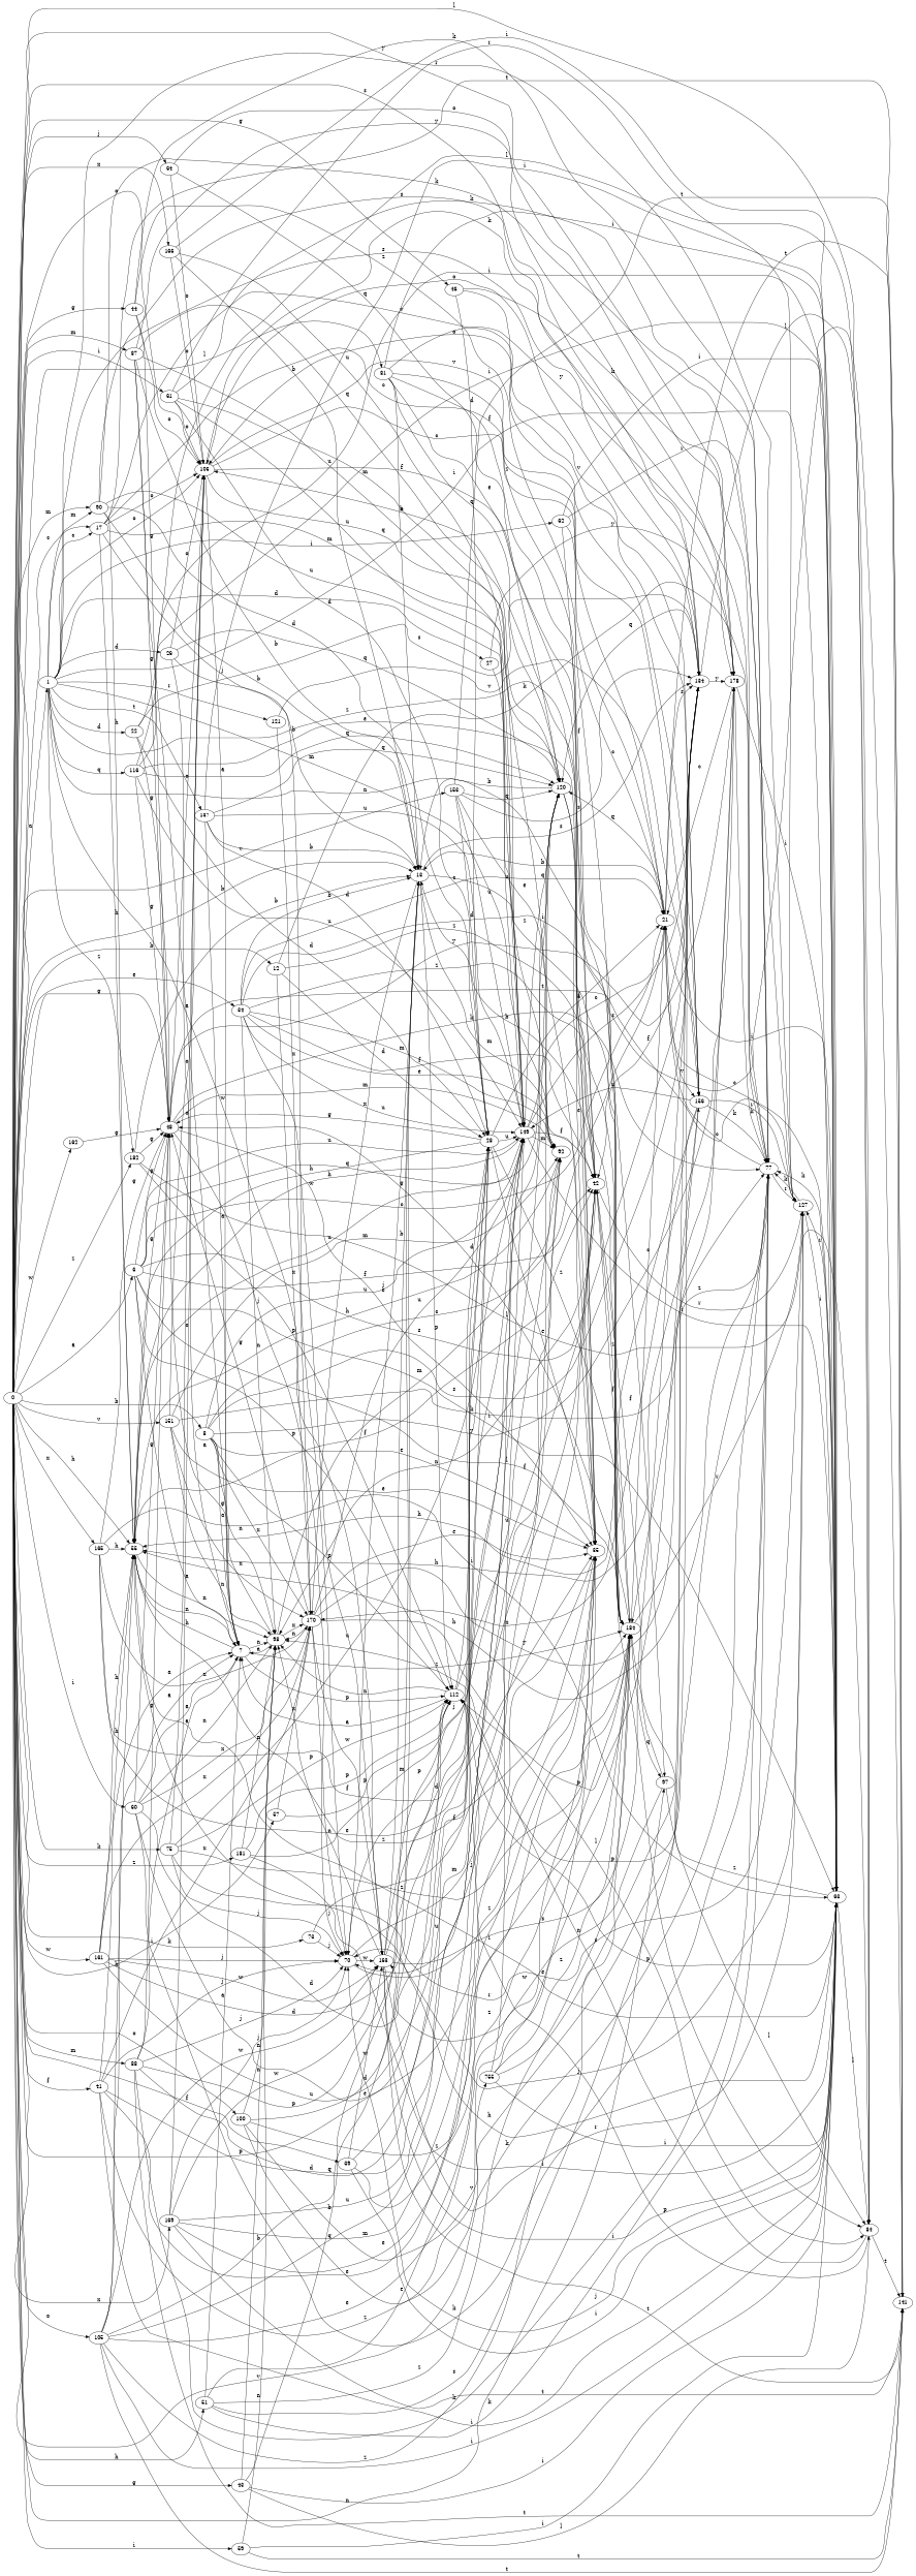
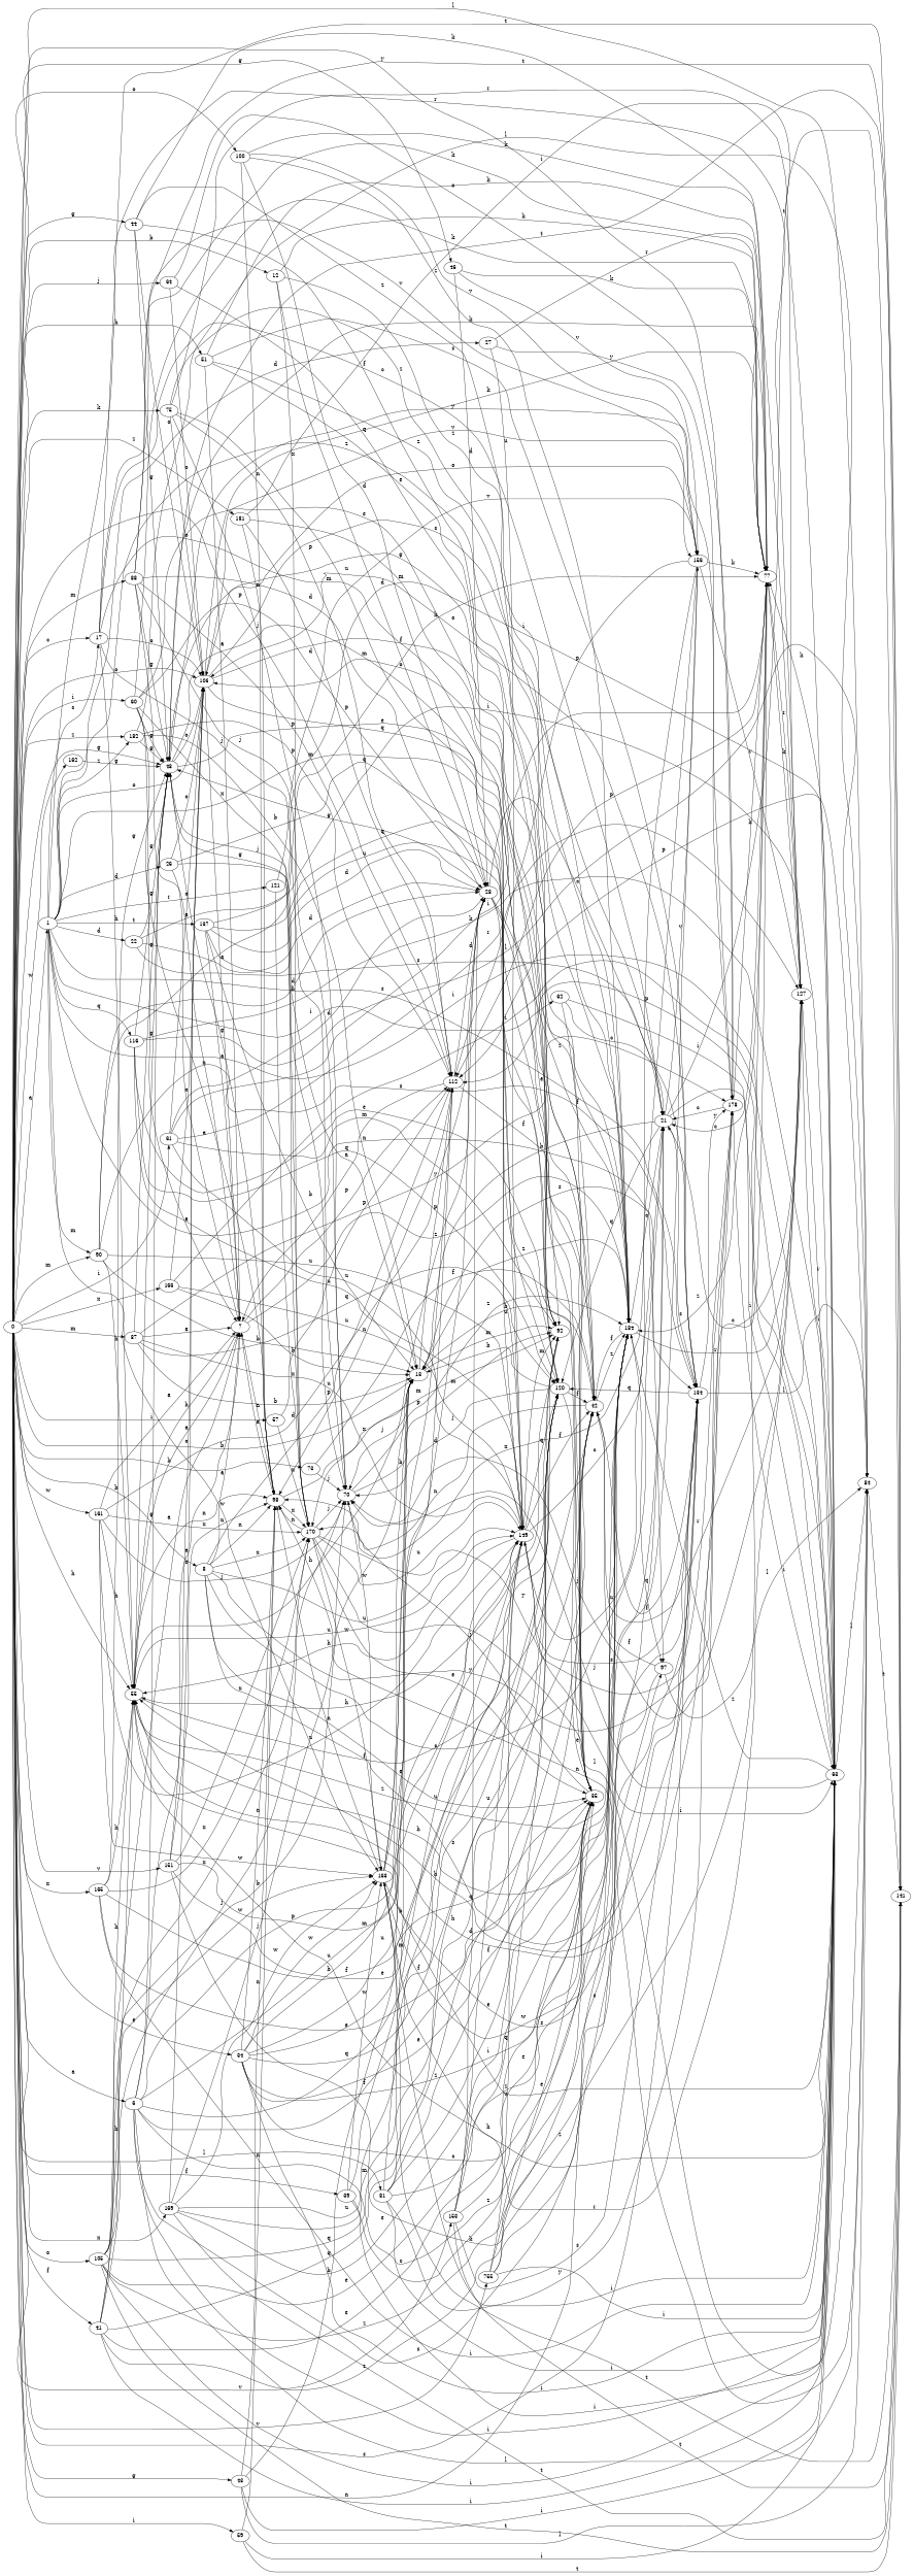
  strict digraph {
    rankdir=LR
    0
    1
    6
    8
    12
    13
    17
    34
    39
    41
    43
    44
    46
    48
    51
    55
    57
    59
    60
    61
    64
    73
    75
    81
    84
    87
    88
    90
    97
    100
    105
    106
    112
    134
    151
    153
    n37 [label=755]
    161
    162
    165
    166
    169
    178
    181
    182
    22
    26
    27
    62
    63
    92
    116
    121
    127
    137
    163
    184
    7
    21
    42
    120
    149
    98
    35
    170
    28
    77
    70
    141
    156
    0 -> 1 [label=a]
    0 -> 6 [label=a]
    0 -> 8 [label=b]
    0 -> 12 [label=b]
    0 -> 13 [label=b]
    0 -> 17 [label=c]
    0 -> 34 [label=e]
    0 -> 39 [label=f]
    0 -> 41 [label=f]
    0 -> 43 [label=g]
    0 -> 44 [label=g]
    0 -> 46 [label=g]
    0 -> 48 [label=g]
    0 -> 51 [label=h]
    0 -> 55 [label=h]
    0 -> 57 [label=i]
    0 -> 59 [label=i]
    0 -> 60 [label=i]
    0 -> 61 [label=i]
    0 -> 64 [label=j]
    0 -> 73 [label=k]
    0 -> 75 [label=k]
    0 -> 81 [label=l]
    0 -> 84 [label=l]
    0 -> 87 [label=m]
    0 -> 88 [label=m]
    0 -> 90 [label=m]
    0 -> 97 [label=n]
    0 -> 100 [label=o]
    0 -> 105 [label=o]
    0 -> 106 [label=o]
    0 -> 112 [label=p]
    0 -> 134 [label=s]
    0 -> 151 [label=v]
    0 -> 153 [label=v]
    0 -> n37 [label=v]
    0 -> 161 [label=w]
    0 -> 162 [label=w]
    0 -> 165 [label=x]
    0 -> 166 [label=x]
    0 -> 169 [label=x]
    0 -> 178 [label=y]
    0 -> 181 [label=z]
    0 -> 182 [label=z]
    1 -> 17 [label=c]
    1 -> 90 [label=m]
    1 -> 97 [label=n]
    1 -> 106 [label=o]
    1 -> 134 [label=s]
    1 -> 182 [label=z]
    1 -> 22 [label=d]
    1 -> 26 [label=d]
    1 -> 27 [label=d]
    1 -> 62 [label=i]
    1 -> 63 [label=i]
    1 -> 92 [label=m]
    1 -> 116 [label=q]
    1 -> 121 [label=r]
    1 -> 127 [label=r]
    1 -> 137 [label=t]
    1 -> 163 [label=w]
    1 -> 184 [label=z]
    6 -> 48 [label=g]
    6 -> 84 [label=l]
    6 -> 112 [label=p]
    6 -> 134 [label=s]
    6 -> 63 [label=i]
    6 -> 7 [label=a]
    6 -> 21 [label=c]
    6 -> 42 [label=f]
    6 -> 120 [label=q]
    6 -> 149 [label=u]
    8 -> 112 [label=p]
    8 -> 134 [label=s]
    8 -> 178 [label=y]
    8 -> 7 [label=a]
    8 -> 21 [label=c]
    8 -> 149 [label=u]
    8 -> 98 [label=n]
    8 -> 35 [label=e]
    8 -> 170 [label=x]
    12 -> 184 [label=z]
    12 -> 170 [label=x]
    12 -> 28 [label=d]
    12 -> 77 [label=k]
    13 -> 112 [label=p]
    13 -> 134 [label=s]
    13 -> 92 [label=m]
    13 -> 184 [label=z]
    13 -> 170 [label=x]
    13 -> 70 [label=j]
    17 -> 55 [label=h]
    17 -> 106 [label=o]
    17 -> 92 [label=m]
    17 -> 21 [label=c]
    17 -> 70 [label=j]
    17 -> 141 [label=t]
    17 -> 156 [label=v]
    34 -> 13 [label=b]
    34 -> 63 [label=i]
    34 -> 92 [label=m]
    34 -> 163 [label=w]
    34 -> 184 [label=z]
    34 -> 21 [label=c]
    34 -> 42 [label=f]
    34 -> 149 [label=u]
    34 -> 98 [label=n]
    34 -> 35 [label=e]
    39 -> 63 [label=i]
    39 -> 163 [label=w]
    39 -> 184 [label=z]
    39 -> 149 [label=u]
    41 -> 55 [label=h]
    41 -> 63 [label=i]
    41 -> 184 [label=z]
    41 -> 120 [label=q]
    41 -> 35 [label=e]
    41 -> 170 [label=x]
    41 -> 70 [label=j]
    43 -> 13 [label=b]
    43 -> 84 [label=l]
    43 -> 63 [label=i]
    43 -> 98 [label=n]
    44 -> 48 [label=g]
    44 -> 106 [label=o]
    44 -> 184 [label=z]
+   44 -> 42 [label=f]
    44 -> 77 [label=k]
    46 -> 28 [label=d]
    46 -> 77 [label=k]
    46 -> 156 [label=v]
    48 -> 106 [label=o]
    48 -> 178 [label=y]
    48 -> 92 [label=m]
    48 -> 35 [label=e]
    48 -> 77 [label=k]
    48 -> 70 [label=j]
    48 -> 141 [label=t]
    51 -> 134 [label=s]
    51 -> 184 [label=z]
    51 -> 7 [label=a]
    51 -> 35 [label=e]
    51 -> 77 [label=k]
    55 -> 48 [label=g]
    55 -> 63 [label=i]
    55 -> 184 [label=z]
-   55 -> 7 [label=n]
+   55 -> 7 [label=a]
    55 -> 42 [label=f]
    55 -> 149 [label=u]
    55 -> 98 [label=n]
    57 -> 112 [label=p]
    57 -> 170 [label=x]
    59 -> 63 [label=i]
    59 -> 98 [label=n]
    59 -> 141 [label=t]
    60 -> 48 [label=g]
    60 -> 7 [label=a]
    60 -> 98 [label=n]
    60 -> 35 [label=e]
    60 -> 170 [label=x]
    60 -> 28 [label=d]
    60 -> 77 [label=k]
    61 -> 106 [label=o]
    61 -> 92 [label=m]
    61 -> 127 [label=r]
    61 -> 149 [label=u]
    61 -> 28 [label=d]
    61 -> 77 [label=k]
    64 -> 106 [label=o]
    64 -> 178 [label=o]
    64 -> 120 [label=q]
    73 -> 42 [label=f]
    73 -> 70 [label=j]
    75 -> 106 [label=o]
    75 -> 112 [label=p]
    75 -> 127 [label=r]
    75 -> 184 [label=z]
    75 -> 149 [label=u]
    75 -> 70 [label=j]
    81 -> 13 [label=b]
    81 -> 178 [label=y]
    81 -> 63 [label=i]
    81 -> 184 [label=z]
    81 -> 42 [label=f]
    81 -> 120 [label=q]
    81 -> 35 [label=e]
    84 -> 112 [label=p]
    84 -> 98 [label=n]
    84 -> 141 [label=t]
    87 -> 13 [label=b]
    87 -> 48 [label=g]
    87 -> 178 [label=y]
    87 -> 7 [label=a]
    87 -> 120 [label=q]
    87 -> 149 [label=u]
    88 -> 48 [label=g]
    88 -> 112 [label=p]
    88 -> 7 [label=a]
    88 -> 28 [label=d]
    88 -> 77 [label=k]
    88 -> 70 [label=j]
    88 -> 141 [label=t]
    90 -> 13 [label=b]
    90 -> 55 [label=h]
    90 -> 134 [label=s]
    90 -> 149 [label=u]
    90 -> 28 [label=d]
    90 -> 77 [label=k]
    97 -> 84 [label=l]
    97 -> 163 [label=w]
    97 -> 42 [label=f]
    100 -> 184 [label=z]
    100 -> 98 [label=n]
    100 -> 28 [label=d]
    100 -> 77 [label=k]
    100 -> 156 [label=v]
    105 -> 13 [label=b]
    105 -> 55 [label=h]
    105 -> 63 [label=i]
    105 -> 163 [label=w]
    105 -> 184 [label=z]
    105 -> 7 [label=a]
    105 -> 120 [label=q]
    105 -> 35 [label=e]
    105 -> 141 [label=t]
    106 -> 7 [label=a]
    106 -> 21 [label=c]
    106 -> 42 [label=f]
    106 -> 120 [label=q]
    106 -> 77 [label=k]
    106 -> 156 [label=v]
    112 -> 7 [label=a]
    112 -> 42 [label=f]
    112 -> 98 [label=n]
    112 -> 28 [label=d]
    134 -> 84 [label=l]
    134 -> 106 [label=o]
    134 -> 178 [label=y]
    134 -> 42 [label=f]
    134 -> 120 [label=q]
    151 -> 106 [label=o]
    151 -> 92 [label=m]
    151 -> 98 [label=n]
    151 -> 35 [label=e]
    151 -> 170 [label=x]
    151 -> 77 [label=k]
    153 -> 134 [label=s]
    153 -> 120 [label=q]
    153 -> 149 [label=u]
    153 -> 35 [label=e]
    153 -> 28 [label=d]
    153 -> 141 [label=t]
    n37 -> 134 [label=s]
    n37 -> 63 [label=i]
    n37 -> 184 [label=z]
    n37 -> 149 [label=u]
    n37 -> 35 [label=e]
    161 -> 55 [label=h]
    161 -> 163 [label=w]
    161 -> 7 [label=a]
    161 -> 149 [label=u]
    161 -> 170 [label=x]
    161 -> 28 [label=d]
    161 -> 70 [label=j]
    162 -> 48 [label=g]
    165 -> 48 [label=g]
    165 -> 55 [label=h]
    165 -> 63 [label=i]
    165 -> 42 [label=f]
    165 -> 35 [label=e]
    165 -> 170 [label=x]
    166 -> 13 [label=b]
    166 -> 106 [label=o]
    166 -> 63 [label=i]
    166 -> 149 [label=u]
    169 -> 106 [label=o]
    169 -> 92 [label=m]
    169 -> 163 [label=w]
    169 -> 149 [label=u]
    169 -> 35 [label=e]
    169 -> 70 [label=j]
    169 -> 141 [label=t]
    178 -> 55 [label=h]
    178 -> 63 [label=i]
    178 -> 21 [label=c]
    178 -> 77 [label=k]
    181 -> 112 [label=p]
    181 -> 63 [label=i]
    181 -> 92 [label=m]
    181 -> 98 [label=n]
    182 -> 13 [label=b]
    182 -> 48 [label=g]
    182 -> 84 [label=l]
    182 -> 112 [label=p]
    22 -> 48 [label=g]
    22 -> 134 [label=s]
    22 -> 63 [label=i]
    22 -> 28 [label=d]
    26 -> 13 [label=b]
    26 -> 106 [label=o]
    26 -> 7 [label=a]
    26 -> 120 [label=q]
    27 -> 178 [label=y]
    27 -> 149 [label=u]
    62 -> 63 [label=i]
-   62 -> 127 [label=r]
+   27 -> 127 [label=r]
    62 -> 21 [label=c]
    62 -> 42 [label=f]
    63 -> 55 [label=h]
    63 -> 84 [label=l]
    63 -> 112 [label=p]
    63 -> 127 [label=r]
    63 -> 184 [label=z]
    63 -> 77 [label=k]
    63 -> 70 [label=j]
    92 -> 55 [label=h]
    116 -> 48 [label=g]
    116 -> 84 [label=l]
    116 -> 63 [label=i]
    116 -> 120 [label=q]
    116 -> 149 [label=u]
    116 -> 35 [label=e]
    121 -> 170 [label=x]
    121 -> 156 [label=v]
    127 -> 63 [label=i]
    127 -> 21 [label=c]
    127 -> 77 [label=k]
    127 -> 70 [label=j]
    137 -> 13 [label=b]
    137 -> 63 [label=i]
    137 -> 7 [label=a]
    137 -> 120 [label=q]
    137 -> 149 [label=u]
    137 -> 28 [label=d]
    163 -> 13 [label=b]
    163 -> 112 [label=p]
    163 -> 134 [label=s]
    163 -> 63 [label=i]
    163 -> 127 [label=r]
    163 -> 98 [label=n]
    163 -> 28 [label=d]
    163 -> 141 [label=t]
    184 -> 48 [label=g]
    184 -> 97 [label=q]
    184 -> 127 [label=r]
    184 -> 21 [label=c]
    184 -> 42 [label=f]
    7 -> 55 [label=h]
    7 -> 112 [label=p]
    7 -> 184 [label=z]
    7 -> 98 [label=n]
    21 -> 13 [label=b]
    21 -> 134 [label=s]
    21 -> 63 [label=i]
    21 -> 120 [label=q]
    21 -> 141 [label=t]
    21 -> 156 [label=v]
    42 -> 13 [label=b]
    42 -> 127 [label=r]
    42 -> 184 [label=z]
    42 -> 98 [label=n]
    120 -> 13 [label=b]
    120 -> 42 [label=f]
    120 -> 35 [label=e]
    120 -> 70 [label=j]
    149 -> 55 [label=h]
    149 -> 134 [label=s]
    149 -> 63 [label=i]
    149 -> 92 [label=m]
    149 -> 21 [label=c]
    149 -> 42 [label=f]
    149 -> 120 [label=q]
    98 -> 48 [label=g]
    98 -> 92 [label=m]
    98 -> 7 [label=a]
    98 -> 170 [label=x]
    35 -> 106 [label=o]
    35 -> 70 [label=j]
    170 -> 48 [label=g]
    170 -> 84 [label=l]
    170 -> 178 [label=y]
    170 -> 163 [label=w]
    170 -> 149 [label=u]
    170 -> 98 [label=n]
    170 -> 35 [label=e]
    170 -> 70 [label=j]
    28 -> 48 [label=g]
    28 -> 55 [label=h]
    28 -> 184 [label=z]
    28 -> 21 [label=c]
    28 -> 149 [label=u]
    28 -> 35 [label=e]
    77 -> 55 [label=h]
    77 -> 112 [label=p]
    77 -> 127 [label=r]
    77 -> 184 [label=z]
    77 -> 21 [label=c]
    70 -> 92 [label=m]
    70 -> 163 [label=w]
    70 -> 184 [label=z]
    156 -> 55 [label=h]
    156 -> 106 [label=o]
    156 -> 112 [label=p]
    156 -> 127 [label=r]
    156 -> 149 [label=u]
    156 -> 170 [label=x]
    156 -> 77 [label=k]
  }
